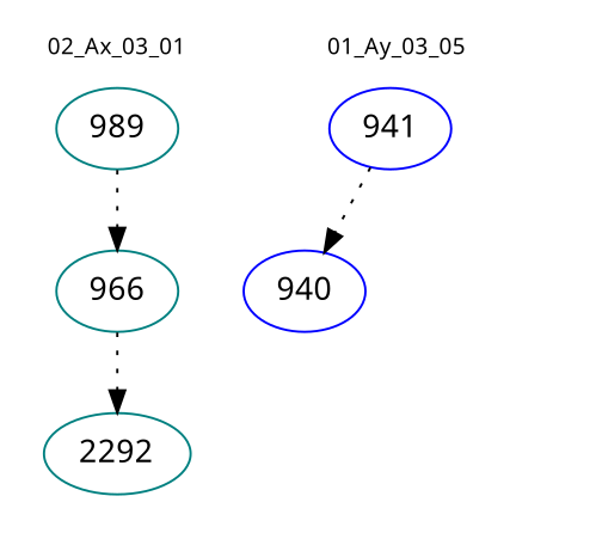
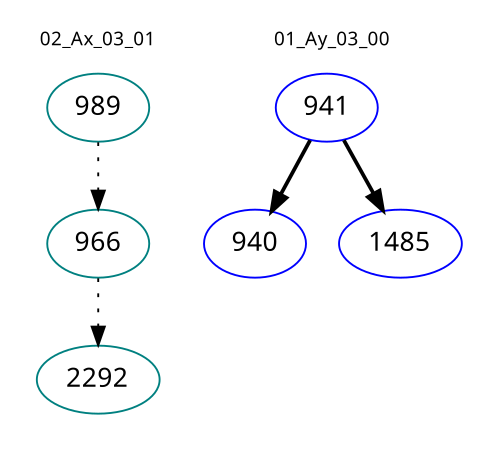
  digraph {
    fontname="Noto Sans"
    node [color=teal fontname="Noto Sans"]
    edge [color=black fontname="Noto Sans" style=dotted]
    n1 [label=966]
    n2 [label=2292]
    n3 [label=989]
    n4 [color=blue label=941]
    n5 [color=blue label=940]
+   n6 [color=blue label=1485]
    subgraph cluster_1 {
      color=white
      fontsize=10
      label="02_Ax_03_01"
      n1
      n2
      n3
    }
    subgraph cluster_2 {
      color=white
      fontsize=10
-     label="01_Ay_03_05"
+     label="01_Ay_03_00"
      n4
      n5
+     n6
    }
    n1 -> n2
    n3 -> n1
-   n4 -> n5
+   n4 -> n5 [style=bold]
+   n4 -> n6 [style=bold]
  }
